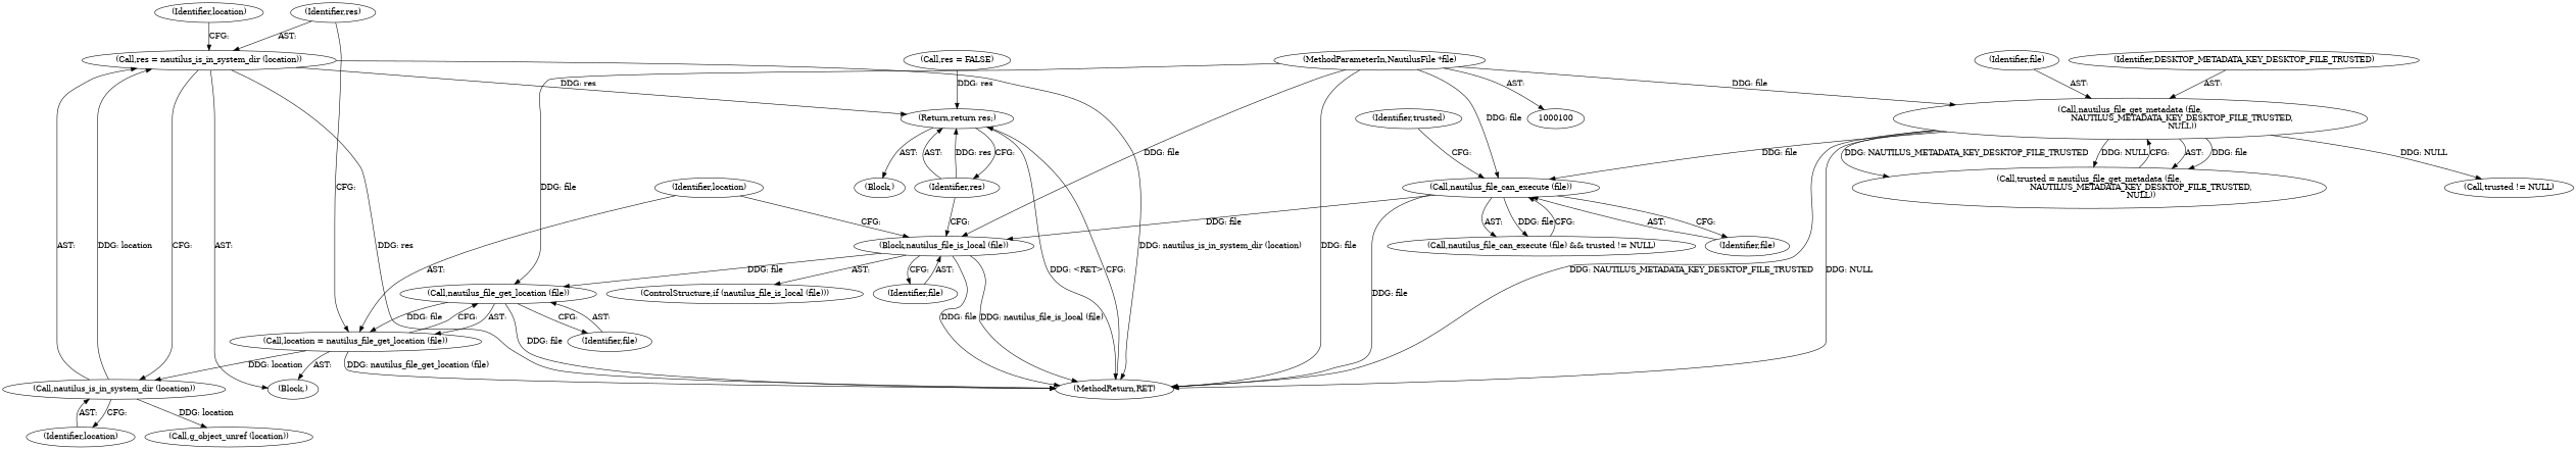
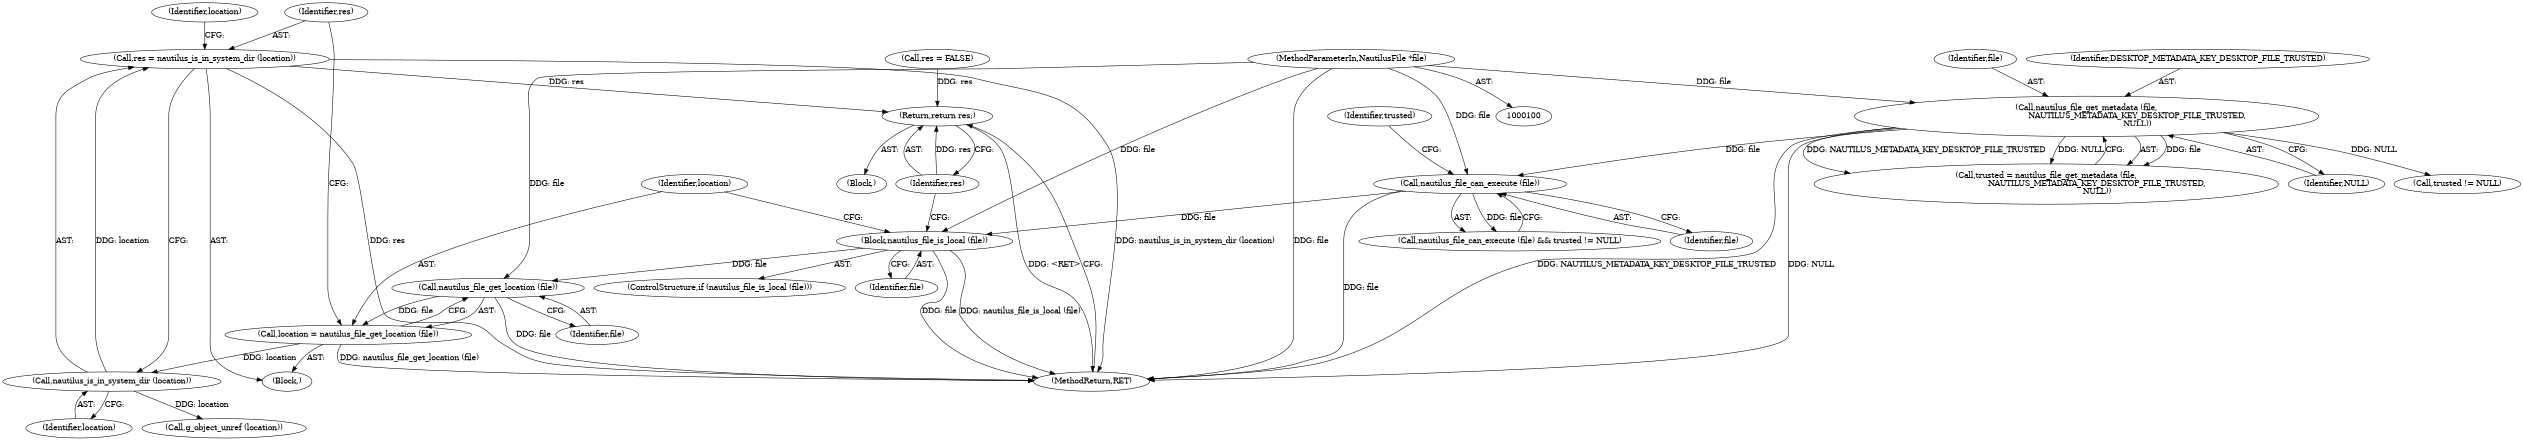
  digraph {
    n1 [label="(Call,res = nautilus_is_in_system_dir (location))"]
    n2 [label="(Call,nautilus_is_in_system_dir (location))"]
    n3 [label="(Return,return res;)"]
    n4 [label="(Block,)"]
    n5 [label="(MethodReturn,RET)"]
    n6 [label="(Identifier,location)"]
    n7 [label="(Call,g_object_unref (location))"]
    n8 [label="(Identifier,res)"]
    n9 [label="(Block,)"]
    n10 [label="(Call,location = nautilus_file_get_location (file))"]
    n11 [label="(Call,nautilus_file_get_location (file))"]
    n12 [label="(Identifier,file)"]
    n13 [label="(Block,nautilus_file_is_local (file))"]
    n14 [label="(ControlStructure,if (nautilus_file_is_local (file)))"]
    n15 [label="(Identifier,file)"]
    n16 [label="(Call,nautilus_file_can_execute (file))"]
    n17 [label="(Identifier,file)"]
    n18 [label="(Call,nautilus_file_can_execute (file) && trusted != NULL)"]
    n19 [label="(Call,nautilus_file_get_metadata (file,\n                                          NAUTILUS_METADATA_KEY_DESKTOP_FILE_TRUSTED,\n                                          NULL))"]
    n20 [label="(Call,trusted = nautilus_file_get_metadata (file,\n                                          NAUTILUS_METADATA_KEY_DESKTOP_FILE_TRUSTED,\n                                          NULL))"]
+   n21 [label="(Identifier,NULL)"]
    n22 [label="(Call,trusted != NULL)"]
    n23 [label="(MethodParameterIn,NautilusFile *file)"]
    1000100
    n25 [label="(Identifier,location)"]
    n26 [label="(Identifier,file)"]
    n27 [label="(Identifier,DESKTOP_METADATA_KEY_DESKTOP_FILE_TRUSTED)"]
    n28 [label="(Identifier,location)"]
    n29 [label="(Identifier,res)"]
    n30 [label="(Identifier,trusted)"]
    n31 [label="(Call,res = FALSE)"]
    n1 -> n2 [label="CFG: "]
    n1 -> n3 [label="DDG: res"]
    n1 -> n4 [label="AST: "]
    n1 -> n5 [label="DDG: res"]
    n1 -> n5 [label="DDG: nautilus_is_in_system_dir (location)"]
    n2 -> n1 [label="AST: "]
    n2 -> n1 [label="DDG: location"]
    n2 -> n6 [label="CFG: "]
    n2 -> n7 [label="DDG: location"]
    n3 -> n5 [label="DDG: <RET>"]
    n3 -> n8 [label="CFG: "]
    n3 -> n9 [label="AST: "]
    n5 -> n3 [label="CFG: "]
    n6 -> n2 [label="AST: "]
    n8 -> n3 [label="AST: "]
    n8 -> n3 [label="DDG: res"]
    n8 -> n13 [label="CFG: "]
    n10 -> n2 [label="DDG: location"]
    n10 -> n4 [label="AST: "]
    n10 -> n5 [label="DDG: nautilus_file_get_location (file)"]
    n10 -> n11 [label="CFG: "]
    n11 -> n5 [label="DDG: file"]
    n11 -> n10 [label="AST: "]
    n11 -> n10 [label="DDG: file"]
    n11 -> n12 [label="CFG: "]
    n12 -> n11 [label="AST: "]
    n13 -> n5 [label="DDG: nautilus_file_is_local (file)"]
    n13 -> n5 [label="DDG: file"]
    n13 -> n11 [label="DDG: file"]
    n13 -> n14 [label="AST: "]
    n13 -> n15 [label="CFG: "]
    n15 -> n13 [label="AST: "]
    n16 -> n5 [label="DDG: file"]
    n16 -> n13 [label="DDG: file"]
    n16 -> n17 [label="CFG: "]
    n16 -> n18 [label="AST: "]
    n16 -> n18 [label="DDG: file"]
    n17 -> n16 [label="AST: "]
    n18 -> n16 [label="CFG: "]
    n19 -> n5 [label="DDG: NULL"]
    n19 -> n5 [label="DDG: NAUTILUS_METADATA_KEY_DESKTOP_FILE_TRUSTED"]
    n19 -> n16 [label="DDG: file"]
    n19 -> n20 [label="AST: "]
    n19 -> n20 [label="DDG: file"]
    n19 -> n20 [label="DDG: NAUTILUS_METADATA_KEY_DESKTOP_FILE_TRUSTED"]
    n19 -> n20 [label="DDG: NULL"]
+   n19 -> n21 [label="CFG: "]
    n19 -> n22 [label="DDG: NULL"]
    n20 -> n19 [label="CFG: "]
+   n21 -> n19 [label="AST: "]
    n23 -> n5 [label="DDG: file"]
    n23 -> n11 [label="DDG: file"]
    n23 -> n13 [label="DDG: file"]
    n23 -> n16 [label="DDG: file"]
    n23 -> n19 [label="DDG: file"]
    n23 -> 1000100 [label="AST: "]
    n25 -> n1 [label="CFG: "]
    n26 -> n19 [label="AST: "]
    n27 -> n19 [label="AST: "]
    n28 -> n10 [label="AST: "]
    n28 -> n13 [label="CFG: "]
    n29 -> n1 [label="AST: "]
    n29 -> n10 [label="CFG: "]
    n30 -> n16 [label="CFG: "]
    n31 -> n3 [label="DDG: res"]
  }
